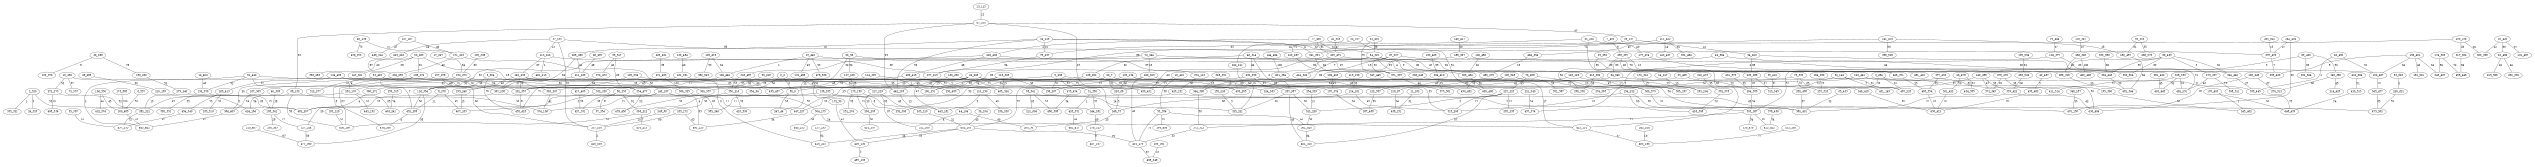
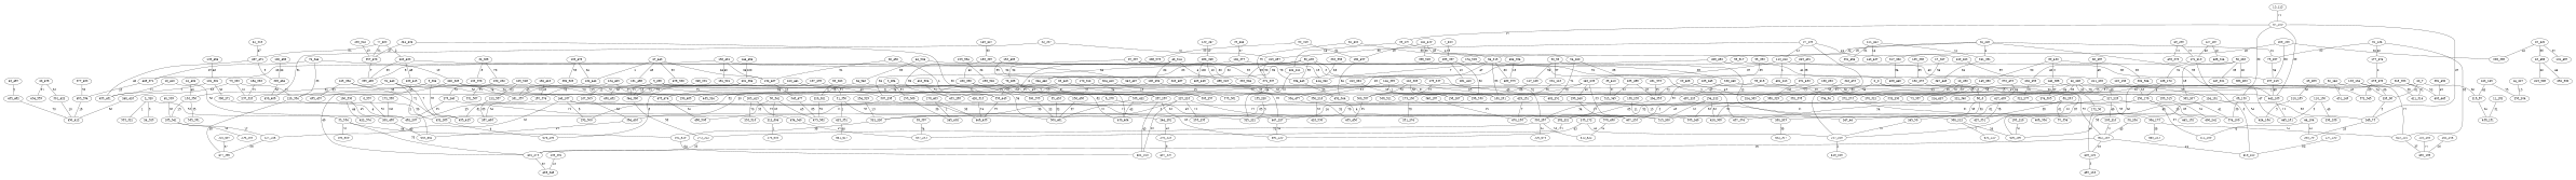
  graph {
    fontname="Courier Prime"
    node [fontname="Courier Prime"]
    edge [fontname="Courier Prime"]
    n1 [label="0_0"]
    n2 [label="88_6"]
    n3 [label="172_90"]
    n4 [label="354_94"]
    n5 [label="247_44"]
    n6 [label="249_96"]
    n7 [label="409_130"]
    n8 [label="2_320"]
    n9 [label="24_329"]
    n10 [label="335_321"]
    n11 [label="482_267"]
    n12 [label="3_284"]
    n13 [label="199_366"]
    n14 [label="237_323"]
    n15 [label="467_223"]
    n16 [label="245_402"]
    n17 [label="5_298"]
    n18 [label="31_350"]
    n19 [label="167_309"]
    n20 [label="187_374"]
    n21 [label="198_207"]
    n22 [label="244_281"]
    n23 [label="425_351"]
    n24 [label="384_403"]
    n25 [label="287_468"]
    n26 [label="6_537"]
    n27 [label="200_485"]
    n28 [label="449_442"]
    n29 [label="7_405"]
    n30 [label="255_397"]
    n31 [label="428_371"]
    n32 [label="298_390"]
    n33 [label="281_410"]
    n34 [label="8_278"]
    n35 [label="407_233"]
    n36 [label="432_289"]
    n37 [label="494_286"]
    n38 [label="9_364"]
    n39 [label="126_354"]
    n40 [label="433_285"]
    n41 [label="455_425"]
    n42 [label="477_380"]
    n43 [label="10_250"]
    n44 [label="73_337"]
    n45 [label="272_273"]
    n46 [label="332_230"]
    n47 [label="282_221"]
    n48 [label="408_334"]
    n49 [label="364_175"]
    n50 [label="11_182"]
    n51 [label="438_151"]
    n52 [label="12_402"]
    n53 [label="136_356"]
    n54 [label="185_341"]
    n55 [label="365_391"]
    n56 [label="13_113"]
    n57 [label="47_100"]
    n58 [label="58_197"]
    n59 [label="68_130"]
    n60 [label="248_73"]
    n61 [label="442_169"]
    n62 [label="14_217"]
    n63 [label="293_204"]
    n64 [label="16_410"]
    n65 [label="33_354"]
    n66 [label="459_431"]
    n67 [label="361_418"]
    n68 [label="388_406"]
    n69 [label="451_279"]
    n70 [label="17_327"]
    n71 [label="152_273"]
    n72 [label="456_186"]
    n73 [label="386_329"]
    n74 [label="18_420"]
    n75 [label="23_486"]
    n76 [label="101_487"]
    n77 [label="369_398"]
    n78 [label="215_508"]
    n79 [label="252_530"]
    n80 [label="20_7"]
    n81 [label="218_87"]
    n82 [label="228_68"]
    n83 [label="22_228"]
    n84 [label="160_291"]
    n85 [label="217_229"]
    n86 [label="221_340"]
    n87 [label="274_365"]
    n88 [label="363_207"]
    n89 [label="445_181"]
    n90 [label="311_168"]
    n91 [label="260_209"]
    n92 [label="263_210"]
    n93 [label="437_374"]
    n94 [label="374_166"]
    n95 [label="25_285"]
    n96 [label="210_189"]
    n97 [label="424_184"]
    n98 [label="26_478"]
    n99 [label="301_422"]
    n100 [label="434_559"]
    n101 [label="490_412"]
    n102 [label="27_443"]
    n103 [label="162_442"]
    n104 [label="191_488"]
    n105 [label="192_467"]
    n106 [label="478_536"]
    n107 [label="261_357"]
    n108 [label="290_489"]
    n109 [label="345_477"]
    n110 [label="338_478"]
    n111 [label="276_329"]
    n112 [label="441_417"]
    n113 [label="32_368"]
    n114 [label="133_376"]
    n115 [label="150_292"]
    n116 [label="279_240"]
    n117 [label="401_310"]
    n118 [label="498_348"]
    n119 [label="35_410"]
    n120 [label="313_349"]
    n121 [label="36_234"]
    n122 [label="402_189"]
    n123 [label="416_213"]
    n124 [label="37_199"]
    n125 [label="113_212"]
    n126 [label="219_287"]
    n127 [label="229_223"]
    n128 [label="337_106"]
    n129 [label="277_215"]
    n130 [label="149_239"]
    n131 [label="461_213"]
    n132 [label="371_337"]
    n133 [label="232_259"]
    n134 [label="418_108"]
    n135 [label="39_408"]
    n136 [label="224_363"]
    n137 [label="264_355"]
    n138 [label="303_287"]
    n139 [label="40_369"]
    n140 [label="327_324"]
    n141 [label="296_369"]
    n142 [label="41_518"]
    n143 [label="267_471"]
    n144 [label="309_464"]
    n145 [label="42_564"]
    n146 [label="64_546"]
    n147 [label="393_504"]
    n148 [label="475_474"]
    n149 [label="430_464"]
    n150 [label="44_164"]
    n151 [label="280_98"]
    n152 [label="46_314"]
    n153 [label="108_252"]
    n154 [label="230_356"]
    n155 [label="257_287"]
    n156 [label="288_318"]
    n157 [label="447_227"]
    n158 [label="380_401"]
    n159 [label="325_221"]
    n160 [label="322_226"]
    n161 [label="492_344"]
    n162 [label="94_220"]
    n163 [label="222_211"]
    n164 [label="48_298"]
    n165 [label="171_219"]
    n166 [label="476_373"]
    n167 [label="49_487"]
    n168 [label="435_482"]
    n169 [label="50_263"]
    n170 [label="147_301"]
    n171 [label="168_172"]
    n172 [label="383_283"]
    n173 [label="250_176"]
    n174 [label="51_440"]
    n175 [label="488_508"]
    n176 [label="52_357"]
    n177 [label="436_408"]
    n178 [label="54_228"]
    n179 [label="75_297"]
    n180 [label="84_315"]
    n181 [label="208_280"]
    n182 [label="321_351"]
    n183 [label="414_322"]
    n184 [label="213_362"]
    n185 [label="336_246"]
    n186 [label="489_375"]
    n187 [label="367_238"]
    n188 [label="211_239"]
    n189 [label="347_445"]
    n190 [label="55_517"]
    n191 [label="334_477"]
    n192 [label="370_473"]
    n193 [label="439_456"]
    n194 [label="417_409"]
    n195 [label="235_288"]
    n196 [label="462_291"]
    n197 [label="59_218"]
    n198 [label="60_450"]
    n199 [label="399_449"]
    n200 [label="448_439"]
    n201 [label="61_234"]
    n202 [label="177_274"]
    n203 [label="415_151"]
    n204 [label="278_276"]
    n205 [label="485_188"]
    n206 [label="62_403"]
    n207 [label="379_381"]
    n208 [label="63_423"]
    n209 [label="65_433"]
    n210 [label="66_287"]
    n211 [label="67_337"]
    n212 [label="76_268"]
    n213 [label="227_223"]
    n214 [label="292_306"]
    n215 [label="305_297"]
    n216 [label="69_367"]
    n217 [label="497_293"]
    n218 [label="72_344"]
    n219 [label="220_325"]
    n220 [label="360_379"]
    n221 [label="483_394"]
    n222 [label="315_206"]
    n223 [label="295_235"]
    n224 [label="77_465"]
    n225 [label="223_463"]
    n226 [label="357_476"]
    n227 [label="395_469"]
    n228 [label="269_415"]
    n229 [label="323_487"]
    n230 [label="79_333"]
    n231 [label="246_418"]
    n232 [label="80_293"]
    n233 [label="97_354"]
    n234 [label="366_212"]
    n235 [label="427_331"]
    n236 [label="493_219"]
    n237 [label="83_623"]
    n238 [label="226_621"]
    n239 [label="479_562"]
    n240 [label="85_518"]
    n241 [label="180_457"]
    n242 [label="268_573"]
    n243 [label="86_435"]
    n244 [label="175_337"]
    n245 [label="324_440"]
    n246 [label="394_443"]
    n247 [label="308_511"]
    n248 [label="373_312"]
    n249 [label="413_422"]
    n250 [label="89_430"]
    n251 [label="140_388"]
    n252 [label="145_380"]
    n253 [label="302_524"]
    n254 [label="339_422"]
    n255 [label="372_345"]
    n256 [label="214_425"]
    n257 [label="270_312"]
    n258 [label="90_56"]
    n259 [label="117_108"]
    n260 [label="331_113"]
    n261 [label="179_196"]
    n262 [label="429_151"]
    n263 [label="92_142"]
    n264 [label="431_149"]
    n265 [label="95_353"]
    n266 [label="98_541"]
    n267 [label="212_604"]
+   n268 [label="376_605"]
    n269 [label="99_444"]
    n270 [label="102_377"]
    n271 [label="100_486"]
    n272 [label="103_265"]
    n273 [label="105_528"]
    n274 [label="122_557"]
    n275 [label="351_587"]
    n276 [label="496_452"]
    n277 [label="480_235"]
    n278 [label="109_476"]
    n279 [label="382_529"]
    n280 [label="110_190"]
    n281 [label="236_236"]
    n282 [label="111_423"]
    n283 [label="143_437"]
    n284 [label="391_484"]
    n285 [label="300_357"]
    n286 [label="299_246"]
    n287 [label="114_399"]
    n288 [label="350_216"]
    n289 [label="423_530"]
    n290 [label="115_196"]
    n291 [label="124_161"]
    n292 [label="116_305"]
    n293 [label="465_324"]
    n294 [label="251_274"]
    n295 [label="120_441"]
    n296 [label="344_368"]
    n297 [label="123_129"]
    n298 [label="125_354"]
    n299 [label="146_187"]
    n300 [label="495_437"]
    n301 [label="127_267"]
    n302 [label="468_314"]
    n303 [label="130_347"]
    n304 [label="286_328"]
    n305 [label="405_428"]
    n306 [label="343_427"]
    n307 [label="134_409"]
    n308 [label="203_413"]
    n309 [label="233_516"]
    n310 [label="454_340"]
    n311 [label="135_338"]
    n312 [label="137_295"]
    n313 [label="138_235"]
    n314 [label="389_246"]
    n315 [label="139_484"]
    n316 [label="161_361"]
    n317 [label="368_271"]
    n318 [label="141_439"]
    n319 [label="398_525"]
    n320 [label="464_394"]
    n321 [label="144_484"]
    n322 [label="201_384"]
    n323 [label="148_427"]
    n324 [label="188_367"]
    n325 [label="153_465"]
    n326 [label="304_410"]
    n327 [label="155_226"]
    n328 [label="156_461"]
    n329 [label="181_501"]
    n330 [label="158_381"]
    n331 [label="165_245"]
    n332 [label="470_158"]
    n333 [label="166_530"]
    n334 [label="422_574"]
    n335 [label="406_241"]
    n336 [label="443_192"]
    n337 [label="170_312"]
    n338 [label="312_277"]
    n339 [label="487_133"]
    n340 [label="173_585"]
    n341 [label="174_509"]
    n342 [label="458_446"]
    n343 [label="411_314"]
    n344 [label="178_403"]
    n345 [label="452_307"]
    n346 [label="182_423"]
    n347 [label="183_216"]
    n348 [label="184_396"]
    n349 [label="193_134"]
    n350 [label="194_222"]
    n351 [label="426_308"]
    n352 [label="195_554"]
    n353 [label="289_522"]
    n354 [label="196_290"]
    n355 [label="197_278"]
    n356 [label="206_336"]
    n357 [label="317_362"]
    n358 [label="225_491"]
    n359 [label="271_453"]
    n360 [label="231_573"]
    n361 [label="239_172"]
    n362 [label="243_204"]
    n363 [label="457_337"]
    n364 [label="254_529"]
    n365 [label="256_498"]
    n366 [label="259_315"]
    n367 [label="265_622"]
    n368 [label="310_467"]
    n369 [label="316_473"]
    n370 [label="392_378"]
    n371 [label="318_353"]
    n372 [label="403_445"]
    n373 [label="328_391"]
    n374 [label="440_233"]
    n375 [label="333_556"]
    n376 [label="342_494"]
    n377 [label="348_187"]
    n378 [label="377_453"]
    n379 [label="378_496"]
    n380 [label="381_490"]
    n381 [label="410_564"]
    n382 [label="420_513"]
    n1 -- n2 [label=6]
    n1 -- n3 [label=90]
    n1 -- n4 [label=94]
    n2 -- n5 [label=38]
    n2 -- n6 [label=90]
    n3 -- n7 [label=40]
    n6 -- n128 [label=10]
    n7 -- n339 [label=3]
    n8 -- n9 [label=9]
    n8 -- n10 [label=1]
    n8 -- n11 [label=53]
    n12 -- n13 [label=82]
    n12 -- n14 [label=39]
    n12 -- n15 [label=61]
    n13 -- n16 [label=36]
    n17 -- n18 [label=52]
    n17 -- n19 [label=11]
    n17 -- n20 [label=76]
    n17 -- n21 [label=91]
    n18 -- n22 [label=97]
    n18 -- n23 [label=1]
    n19 -- n24 [label=94]
    n20 -- n25 [label=94]
    n22 -- n111 [label=48]
    n23 -- n112 [label=66]
    n24 -- n28 [label=47]
    n26 -- n27 [label=52]
    n27 -- n28 [label=43]
    n29 -- n30 [label=8]
    n30 -- n31 [label=26]
    n30 -- n32 [label=52]
    n30 -- n33 [label=13]
    n31 -- n221 [label=23]
    n34 -- n35 [label=45]
    n34 -- n36 [label=11]
    n36 -- n37 [label=4]
    n38 -- n39 [label=38]
    n38 -- n40 [label=79]
    n38 -- n41 [label=78]
    n39 -- n36 [label=56]
    n39 -- n42 [label=58]
    n43 -- n44 [label=87]
    n43 -- n45 [label=93]
    n43 -- n46 [label=20]
    n45 -- n47 [label=52]
    n45 -- n48 [label=61]
    n46 -- n35 [label=3]
    n46 -- n49 [label=55]
    n47 -- n217 [label=72]
    n49 -- n203 [label=24]
    n49 -- n374 [label=58]
    n50 -- n51 [label=31]
    n52 -- n53 [label=46]
    n53 -- n54 [label=15]
    n53 -- n55 [label=35]
    n54 -- n140 [label=17]
    n54 -- n141 [label=28]
    n56 -- n57 [label=13]
    n57 -- n58 [label=97]
    n57 -- n59 [label=30]
    n57 -- n60 [label=27]
    n57 -- n61 [label=69]
    n58 -- n162 [label=23]
    n58 -- n163 [label=14]
    n59 -- n72 [label=56]
    n59 -- n94 [label=36]
    n59 -- n97 [label=54]
    n60 -- n151 [label=25]
    n61 -- n89 [label=12]
    n62 -- n63 [label=13]
    n64 -- n65 [label=56]
    n64 -- n66 [label=21]
    n65 -- n67 [label=64]
    n65 -- n68 [label=52]
    n65 -- n69 [label=75]
    n67 -- n117 [label=64]
    n69 -- n118 [label=69]
    n70 -- n71 [label=54]
    n71 -- n72 [label=87]
    n71 -- n73 [label=80]
    n73 -- n314 [label=83]
    n74 -- n75 [label=66]
    n74 -- n76 [label=67]
    n74 -- n77 [label=22]
    n75 -- n78 [label=22]
    n75 -- n79 [label=44]
    n80 -- n2 [label=1]
    n80 -- n81 [label=80]
    n80 -- n82 [label=61]
    n81 -- n51 [label=64]
    n82 -- n60 [label=5]
    n83 -- n84 [label=15]
    n83 -- n85 [label=20]
    n83 -- n86 [label=64]
    n83 -- n87 [label=89]
    n83 -- n88 [label=78]
    n83 -- n89 [label=47]
    n85 -- n90 [label=67]
    n85 -- n91 [label=20]
    n85 -- n92 [label=46]
    n86 -- n93 [label=34]
    n88 -- n94 [label=41]
    n91 -- n345 [label=98]
    n92 -- n122 [label=21]
    n95 -- n96 [label=96]
    n96 -- n97 [label=5]
    n98 -- n99 [label=56]
    n98 -- n100 [label=81]
    n99 -- n101 [label=10]
    n102 -- n103 [label=1]
    n102 -- n104 [label=45]
    n102 -- n105 [label=24]
    n102 -- n106 [label=93]
    n103 -- n107 [label=43]
    n103 -- n108 [label=95]
    n105 -- n109 [label=10]
    n107 -- n41 [label=81]
    n109 -- n239 [label=85]
    n111 -- n363 [label=8]
    n113 -- n114 [label=8]
    n113 -- n115 [label=76]
    n115 -- n116 [label=52]
    n116 -- n11 [label=69]
    n116 -- n47 [label=19]
    n119 -- n120 [label=61]
    n121 -- n122 [label=45]
    n122 -- n7 [label=59]
    n122 -- n69 [label=90]
    n122 -- n123 [label=24]
    n124 -- n125 [label=13]
    n124 -- n126 [label=88]
    n124 -- n127 [label=24]
    n124 -- n128 [label=93]
    n125 -- n129 [label=38]
    n125 -- n130 [label=67]
    n125 -- n131 [label=1]
    n126 -- n132 [label=50]
    n127 -- n133 [label=87]
    n128 -- n134 [label=2]
    n129 -- n61 [label=46]
    n130 -- n107 [label=78]
    n130 -- n222 [label=33]
    n130 -- n285 [label=78]
    n130 -- n286 [label=46]
    n132 -- n207 [label=44]
    n133 -- n338 [label=18]
    n135 -- n136 [label=45]
    n135 -- n137 [label=72]
    n137 -- n138 [label=94]
    n138 -- n110 [label=94]
    n138 -- n248 [label=72]
    n138 -- n249 [label=38]
    n139 -- n54 [label=28]
    n140 -- n42 [label=56]
    n142 -- n143 [label=47]
    n143 -- n66 [label=40]
    n143 -- n144 [label=9]
    n144 -- n177 [label=56]
    n145 -- n146 [label=83]
    n145 -- n147 [label=60]
    n146 -- n148 [label=84]
    n146 -- n149 [label=82]
    n148 -- n175 [label=34]
    n150 -- n90 [label=4]
    n150 -- n151 [label=66]
    n152 -- n153 [label=62]
    n152 -- n154 [label=42]
    n152 -- n155 [label=2]
    n152 -- n156 [label=4]
    n153 -- n40 [label=33]
    n153 -- n157 [label=25]
    n154 -- n108 [label=34]
    n154 -- n155 [label=95]
    n154 -- n158 [label=54]
    n155 -- n117 [label=45]
    n155 -- n159 [label=66]
    n155 -- n160 [label=96]
    n156 -- n161 [label=26]
    n157 -- n277 [label=54]
    n160 -- n67 [label=98]
    n162 -- n195 [label=68]
    n162 -- n196 [label=71]
    n163 -- n159 [label=10]
    n164 -- n165 [label=79]
    n164 -- n166 [label=75]
    n165 -- n123 [label=6]
    n165 -- n133 [label=40]
    n167 -- n168 [label=5]
    n168 -- n101 [label=70]
    n169 -- n88 [label=18]
    n169 -- n170 [label=38]
    n169 -- n171 [label=91]
    n169 -- n172 [label=20]
    n171 -- n128 [label=66]
    n171 -- n173 [label=4]
    n173 -- n47 [label=45]
    n173 -- n335 [label=65]
    n173 -- n336 [label=16]
    n174 -- n28 [label=2]
    n174 -- n36 [label=7]
    n174 -- n53 [label=92]
    n174 -- n148 [label=34]
    n176 -- n126 [label=70]
    n176 -- n177 [label=51]
    n178 -- n61 [label=59]
    n178 -- n179 [label=51]
    n178 -- n180 [label=32]
    n178 -- n181 [label=30]
    n178 -- n182 [label=4]
    n179 -- n129 [label=54]
    n180 -- n84 [label=83]
    n180 -- n183 [label=7]
    n180 -- n184 [label=47]
    n180 -- n185 [label=69]
    n180 -- n186 [label=60]
    n181 -- n187 [label=94]
    n181 -- n188 [label=41]
    n182 -- n189 [label=94]
    n184 -- n32 [label=28]
    n184 -- n220 [label=17]
    n185 -- n15 [label=47]
    n185 -- n122 [label=57]
    n187 -- n11 [label=29]
    n187 -- n157 [label=11]
    n188 -- n85 [label=40]
    n188 -- n173 [label=63]
    n190 -- n191 [label=29]
    n190 -- n192 [label=40]
    n191 -- n193 [label=32]
    n192 -- n194 [label=64]
    n194 -- n235 [label=78]
    n195 -- n120 [label=61]
    n195 -- n137 [label=67]
    n197 -- n61 [label=49]
    n197 -- n187 [label=37]
    n198 -- n105 [label=51]
    n198 -- n199 [label=1]
    n199 -- n200 [label=75]
    n201 -- n179 [label=63]
    n201 -- n202 [label=40]
    n201 -- n203 [label=83]
    n202 -- n204 [label=2]
    n203 -- n205 [label=37]
    n204 -- n255 [label=69]
    n204 -- n343 [label=38]
    n206 -- n132 [label=75]
    n206 -- n180 [label=88]
    n208 -- n24 [label=20]
    n208 -- n191 [label=54]
    n209 -- n158 [label=32]
    n210 -- n188 [label=48]
    n211 -- n132 [label=93]
    n211 -- n183 [label=15]
    n211 -- n212 [label=92]
    n212 -- n213 [label=45]
    n212 -- n214 [label=52]
-   n212 -- n215 [label=29]
+   n212 -- n215 [label=7]
    n213 -- n117 [label=87]
    n213 -- n160 [label=3]
    n213 -- n222 [label=17]
    n213 -- n223 [label=12]
    n216 -- n217 [label=74]
    n218 -- n31 [label=27]
    n218 -- n39 [label=33]
    n218 -- n219 [label=19]
    n219 -- n69 [label=46]
    n219 -- n107 [label=74]
    n219 -- n220 [label=71]
    n220 -- n158 [label=22]
    n221 -- n101 [label=18]
    n224 -- n143 [label=81]
    n224 -- n225 [label=2]
    n224 -- n226 [label=51]
    n225 -- n227 [label=69]
    n225 -- n228 [label=48]
    n225 -- n229 [label=92]
    n226 -- n227 [label=7]
    n228 -- n293 [label=91]
    n228 -- n300 [label=45]
    n229 -- n288 [label=35]
    n230 -- n14 [label=10]
    n230 -- n39 [label=21]
    n230 -- n231 [label=85]
    n231 -- n101 [label=86]
    n232 -- n233 [label=61]
    n232 -- n234 [label=81]
    n232 -- n235 [label=38]
    n234 -- n72 [label=26]
    n234 -- n236 [label=7]
    n237 -- n238 [label=2]
    n238 -- n239 [label=59]
    n240 -- n241 [label=61]
    n240 -- n242 [label=55]
    n241 -- n161 [label=64]
    n243 -- n138 [label=51]
    n243 -- n147 [label=69]
    n243 -- n244 [label=3]
    n243 -- n245 [label=32]
    n243 -- n246 [label=55]
    n244 -- n196 [label=46]
    n244 -- n247 [label=73]
    n245 -- n199 [label=27]
    n246 -- n161 [label=59]
    n248 -- n69 [label=33]
    n250 -- n251 [label=3]
    n250 -- n252 [label=50]
    n250 -- n253 [label=69]
    n251 -- n87 [label=87]
    n251 -- n254 [label=58]
    n251 -- n255 [label=43]
    n252 -- n256 [label=45]
    n252 -- n257 [label=68]
    n254 -- n149 [label=42]
    n254 -- n158 [label=21]
    n258 -- n5 [label=12]
    n258 -- n259 [label=52]
    n258 -- n260 [label=57]
    n259 -- n261 [label=88]
    n260 -- n262 [label=38]
    n261 -- n22 [label=85]
    n261 -- n91 [label=13]
    n261 -- n294 [label=78]
    n262 -- n157 [label=76]
    n262 -- n332 [label=7]
    n263 -- n15 [label=81]
    n263 -- n82 [label=74]
    n263 -- n264 [label=7]
    n265 -- n195 [label=65]
    n266 -- n175 [label=33]
    n266 -- n239 [label=45]
    n266 -- n267 [label=63]
+   n267 -- n268 [label=1]
    n269 -- n270 [label=67]
    n270 -- n93 [label=3]
    n270 -- n245 [label=63]
    n271 -- n144 [label=22]
    n272 -- n205 [label=77]
    n273 -- n274 [label=82]
    n273 -- n275 [label=59]
    n273 -- n276 [label=76]
    n274 -- n25 [label=89]
    n278 -- n103 [label=34]
    n278 -- n279 [label=53]
    n280 -- n89 [label=9]
    n280 -- n281 [label=46]
    n282 -- n182 [label=72]
    n282 -- n283 [label=14]
    n282 -- n284 [label=61]
    n285 -- n193 [label=99]
    n286 -- n35 [label=13]
    n287 -- n84 [label=1]
    n287 -- n288 [label=53]
    n288 -- n234 [label=4]
    n288 -- n289 [label=78]
    n290 -- n291 [label=35]
    n291 -- n60 [label=88]
    n291 -- n222 [label=45]
    n292 -- n21 [label=98]
    n292 -- n84 [label=85]
    n292 -- n285 [label=52]
    n292 -- n293 [label=19]
    n295 -- n199 [label=8]
    n295 -- n296 [label=73]
    n296 -- n248 [label=56]
    n297 -- n63 [label=75]
    n297 -- n81 [label=42]
    n298 -- n41 [label=71]
    n298 -- n299 [label=56]
    n298 -- n300 [label=83]
    n299 -- n94 [label=21]
    n299 -- n140 [label=26]
    n299 -- n214 [label=8]
    n299 -- n277 [label=63]
    n301 -- n165 [label=48]
    n301 -- n302 [label=47]
    n303 -- n304 [label=19]
    n304 -- n156 [label=10]
    n304 -- n305 [label=100]
    n307 -- n107 [label=10]
    n307 -- n308 [label=37]
    n308 -- n309 [label=70]
    n308 -- n310 [label=73]
    n310 -- n217 [label=47]
    n311 -- n71 [label=65]
    n312 -- n123 [label=82]
    n313 -- n159 [label=14]
    n313 -- n314 [label=11]
    n315 -- n316 [label=46]
    n316 -- n66 [label=7]
    n316 -- n317 [label=90]
    n317 -- n11 [label=4]
    n318 -- n241 [label=18]
    n318 -- n319 [label=86]
    n318 -- n320 [label=45]
    n320 -- n186 [label=19]
    n321 -- n322 [label=100]
    n322 -- n276 [label=68]
    n322 -- n296 [label=16]
    n323 -- n324 [label=60]
    n324 -- n40 [label=82]
    n324 -- n246 [label=76]
    n325 -- n326 [label=55]
    n326 -- n207 [label=29]
    n327 -- n159 [label=5]
    n328 -- n105 [label=34]
    n328 -- n227 [label=8]
    n328 -- n306 [label=34]
    n328 -- n329 [label=40]
    n330 -- n118 [label=33]
    n331 -- n257 [label=67]
    n331 -- n332 [label=87]
    n333 -- n27 [label=45]
    n333 -- n334 [label=44]
    n337 -- n215 [label=15]
    n340 -- n27 [label=100]
    n341 -- n306 [label=82]
    n341 -- n342 [label=72]
    n344 -- n16 [label=1]
    n344 -- n200 [label=36]
    n346 -- n20 [label=49]
    n347 -- n72 [label=30]
    n348 -- n14 [label=73]
    n349 -- n21 [label=73]
    n349 -- n82 [label=66]
    n349 -- n203 [label=17]
    n350 -- n138 [label=65]
    n350 -- n222 [label=16]
    n350 -- n351 [label=86]
    n352 -- n353 [label=32]
    n353 -- n254 [label=100]
    n354 -- n46 [label=60]
    n354 -- n136 [label=73]
    n355 -- n37 [label=8]
    n355 -- n187 [label=40]
    n356 -- n77 [label=62]
    n356 -- n129 [label=86]
    n356 -- n357 [label=26]
    n357 -- n342 [label=84]
    n358 -- n359 [label=38]
    n359 -- n73 [label=100]
    n360 -- n137 [label=95]
    n361 -- n128 [label=66]
    n361 -- n277 [label=63]
    n362 -- n205 [label=16]
    n364 -- n160 [label=13]
    n365 -- n158 [label=97]
    n366 -- n335 [label=74]
    n367 -- n226 [label=19]
    n368 -- n42 [label=87]
    n369 -- n370 [label=95]
    n370 -- n351 [label=70]
    n371 -- n196 [label=62]
    n371 -- n343 [label=91]
    n371 -- n372 [label=92]
    n373 -- n296 [label=23]
    n375 -- n246 [label=66]
    n376 -- n149 [label=30]
    n376 -- n226 [label=27]
    n377 -- n332 [label=29]
    n378 -- n221 [label=59]
    n379 -- n249 [label=74]
    n380 -- n372 [label=45]
    n381 -- n382 [label=51]
    n382 -- n200 [label=74]
  }
